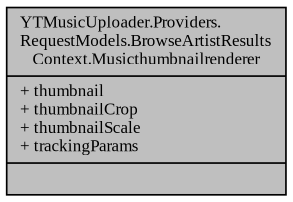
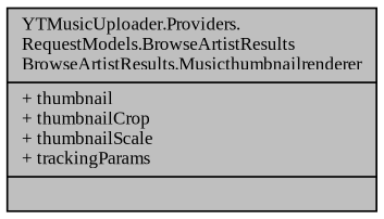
  digraph {
    fontname="Liberation Serif"
-   n1 [color=black fillcolor=grey75 fontcolor=black fontname="Liberation Serif" fontsize=10 height=0.2 label="{YTMusicUploader.Providers.\lRequestModels.BrowseArtistResults\lContext.Musicthumbnailrenderer\n|+ thumbnail\l+ thumbnailCrop\l+ thumbnailScale\l+ trackingParams\l|}" shape=record style=filled width=0.4]
+   n1 [color=black fillcolor=grey75 fontcolor=black fontname="Liberation Serif" fontsize=10 height=0.2 label="{YTMusicUploader.Providers.\lRequestModels.BrowseArtistResults\lBrowseArtistResults.Musicthumbnailrenderer\n|+ thumbnail\l+ thumbnailCrop\l+ thumbnailScale\l+ trackingParams\l|}" shape=record style=filled width=0.4]
  }
